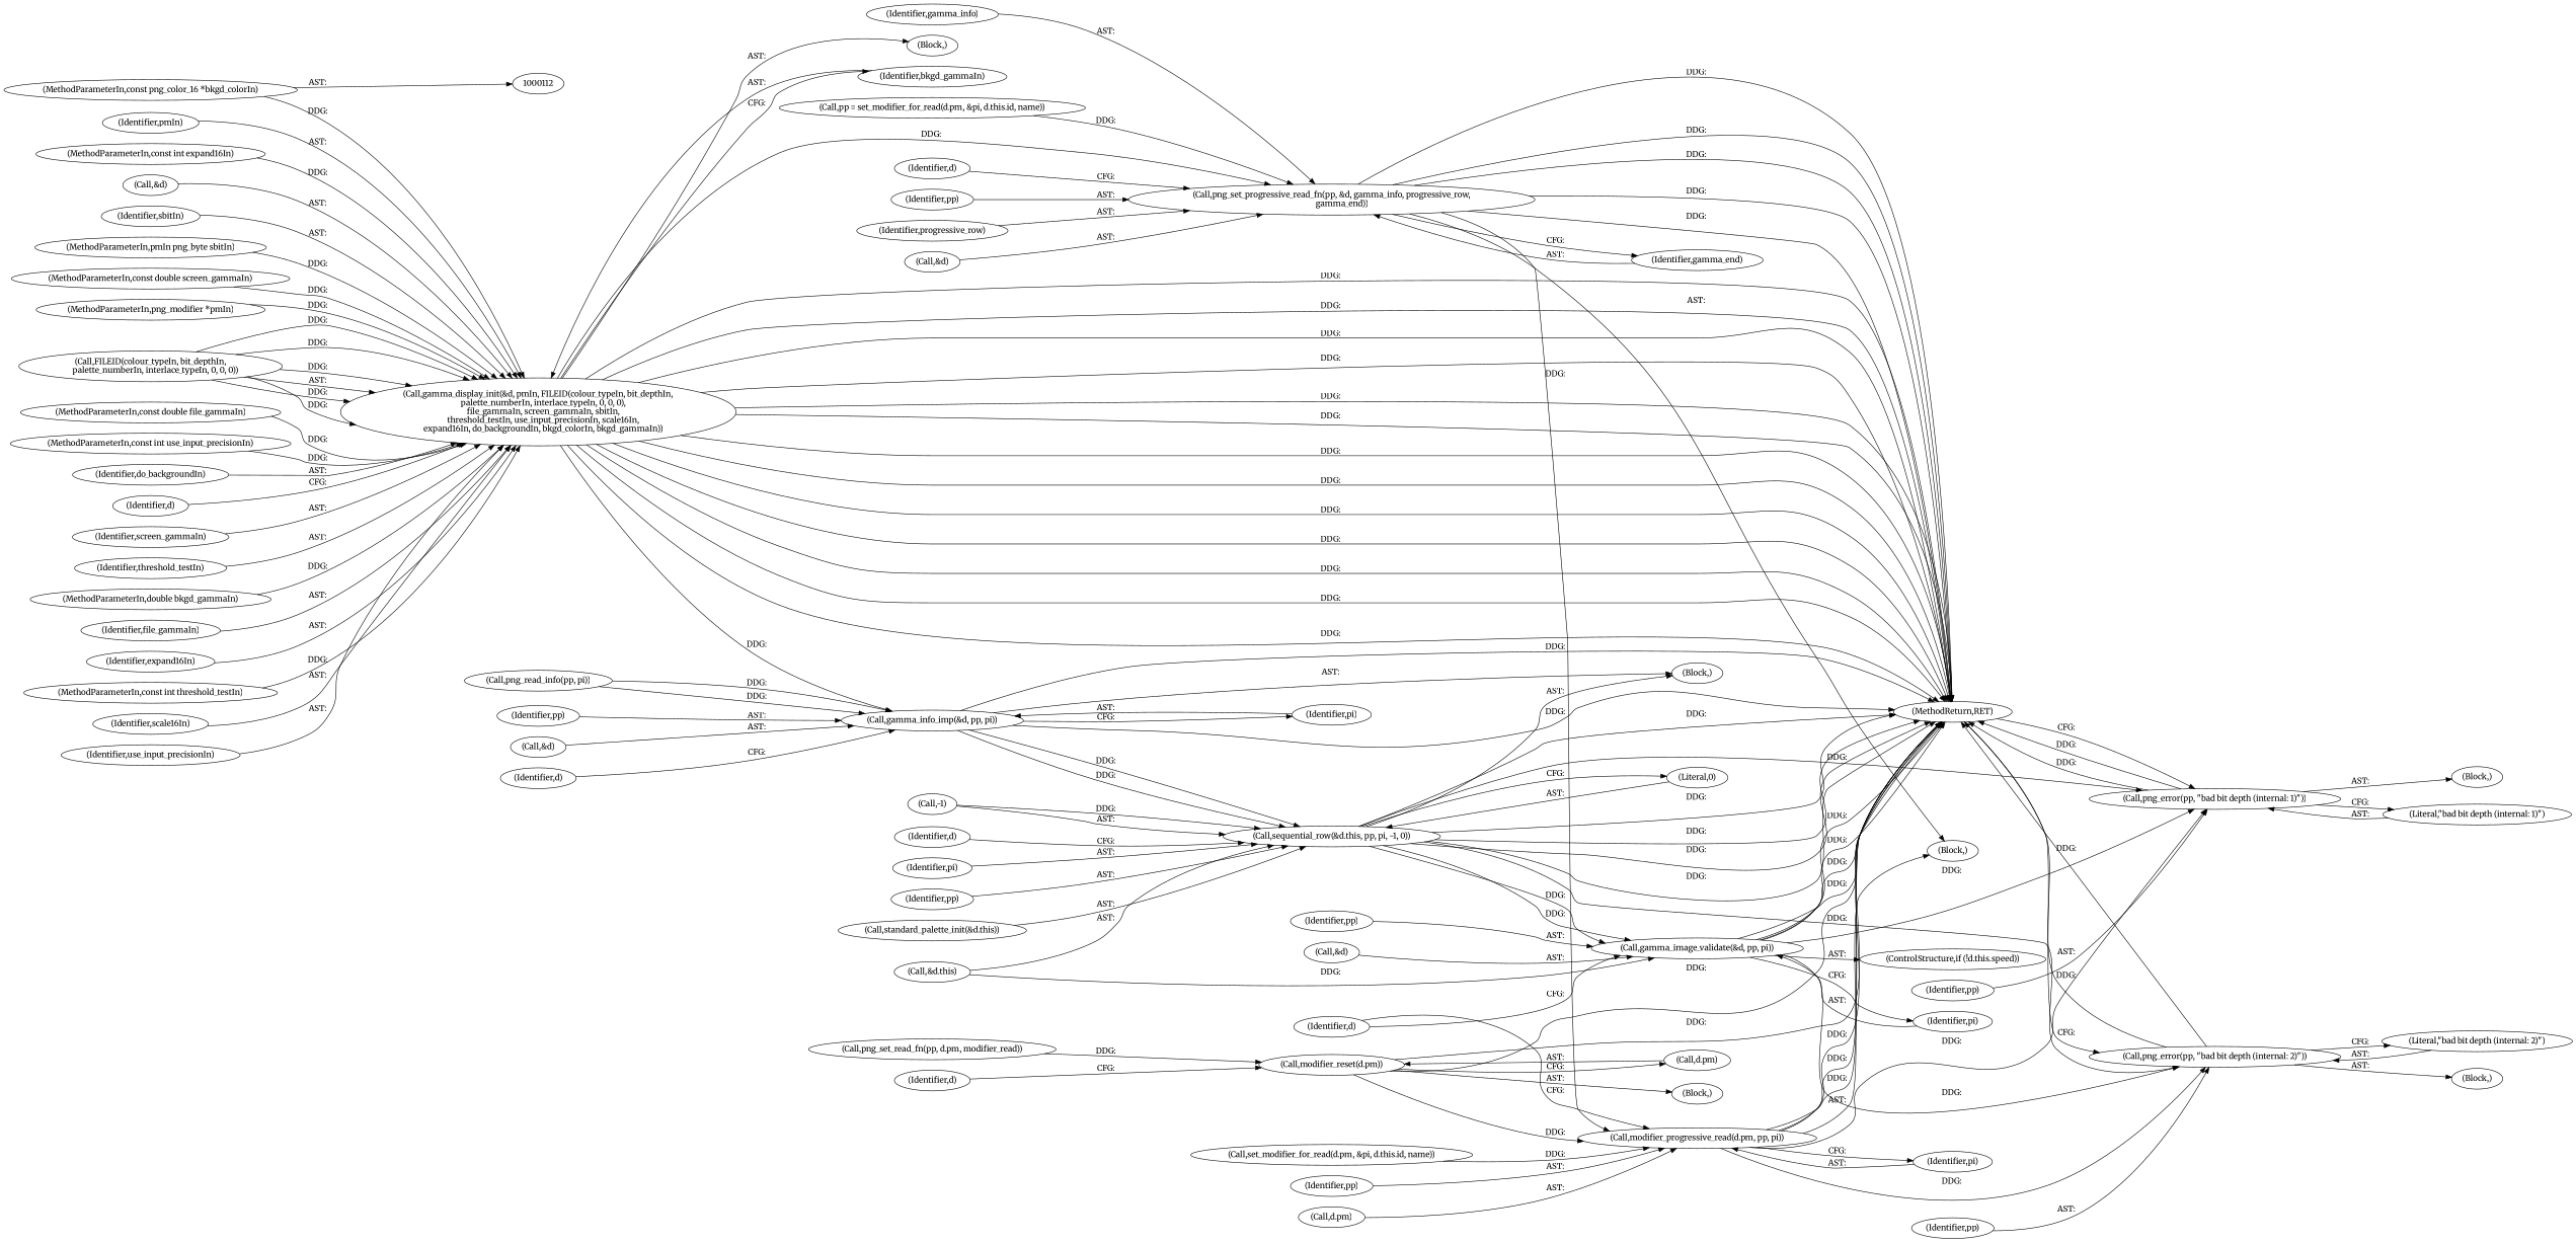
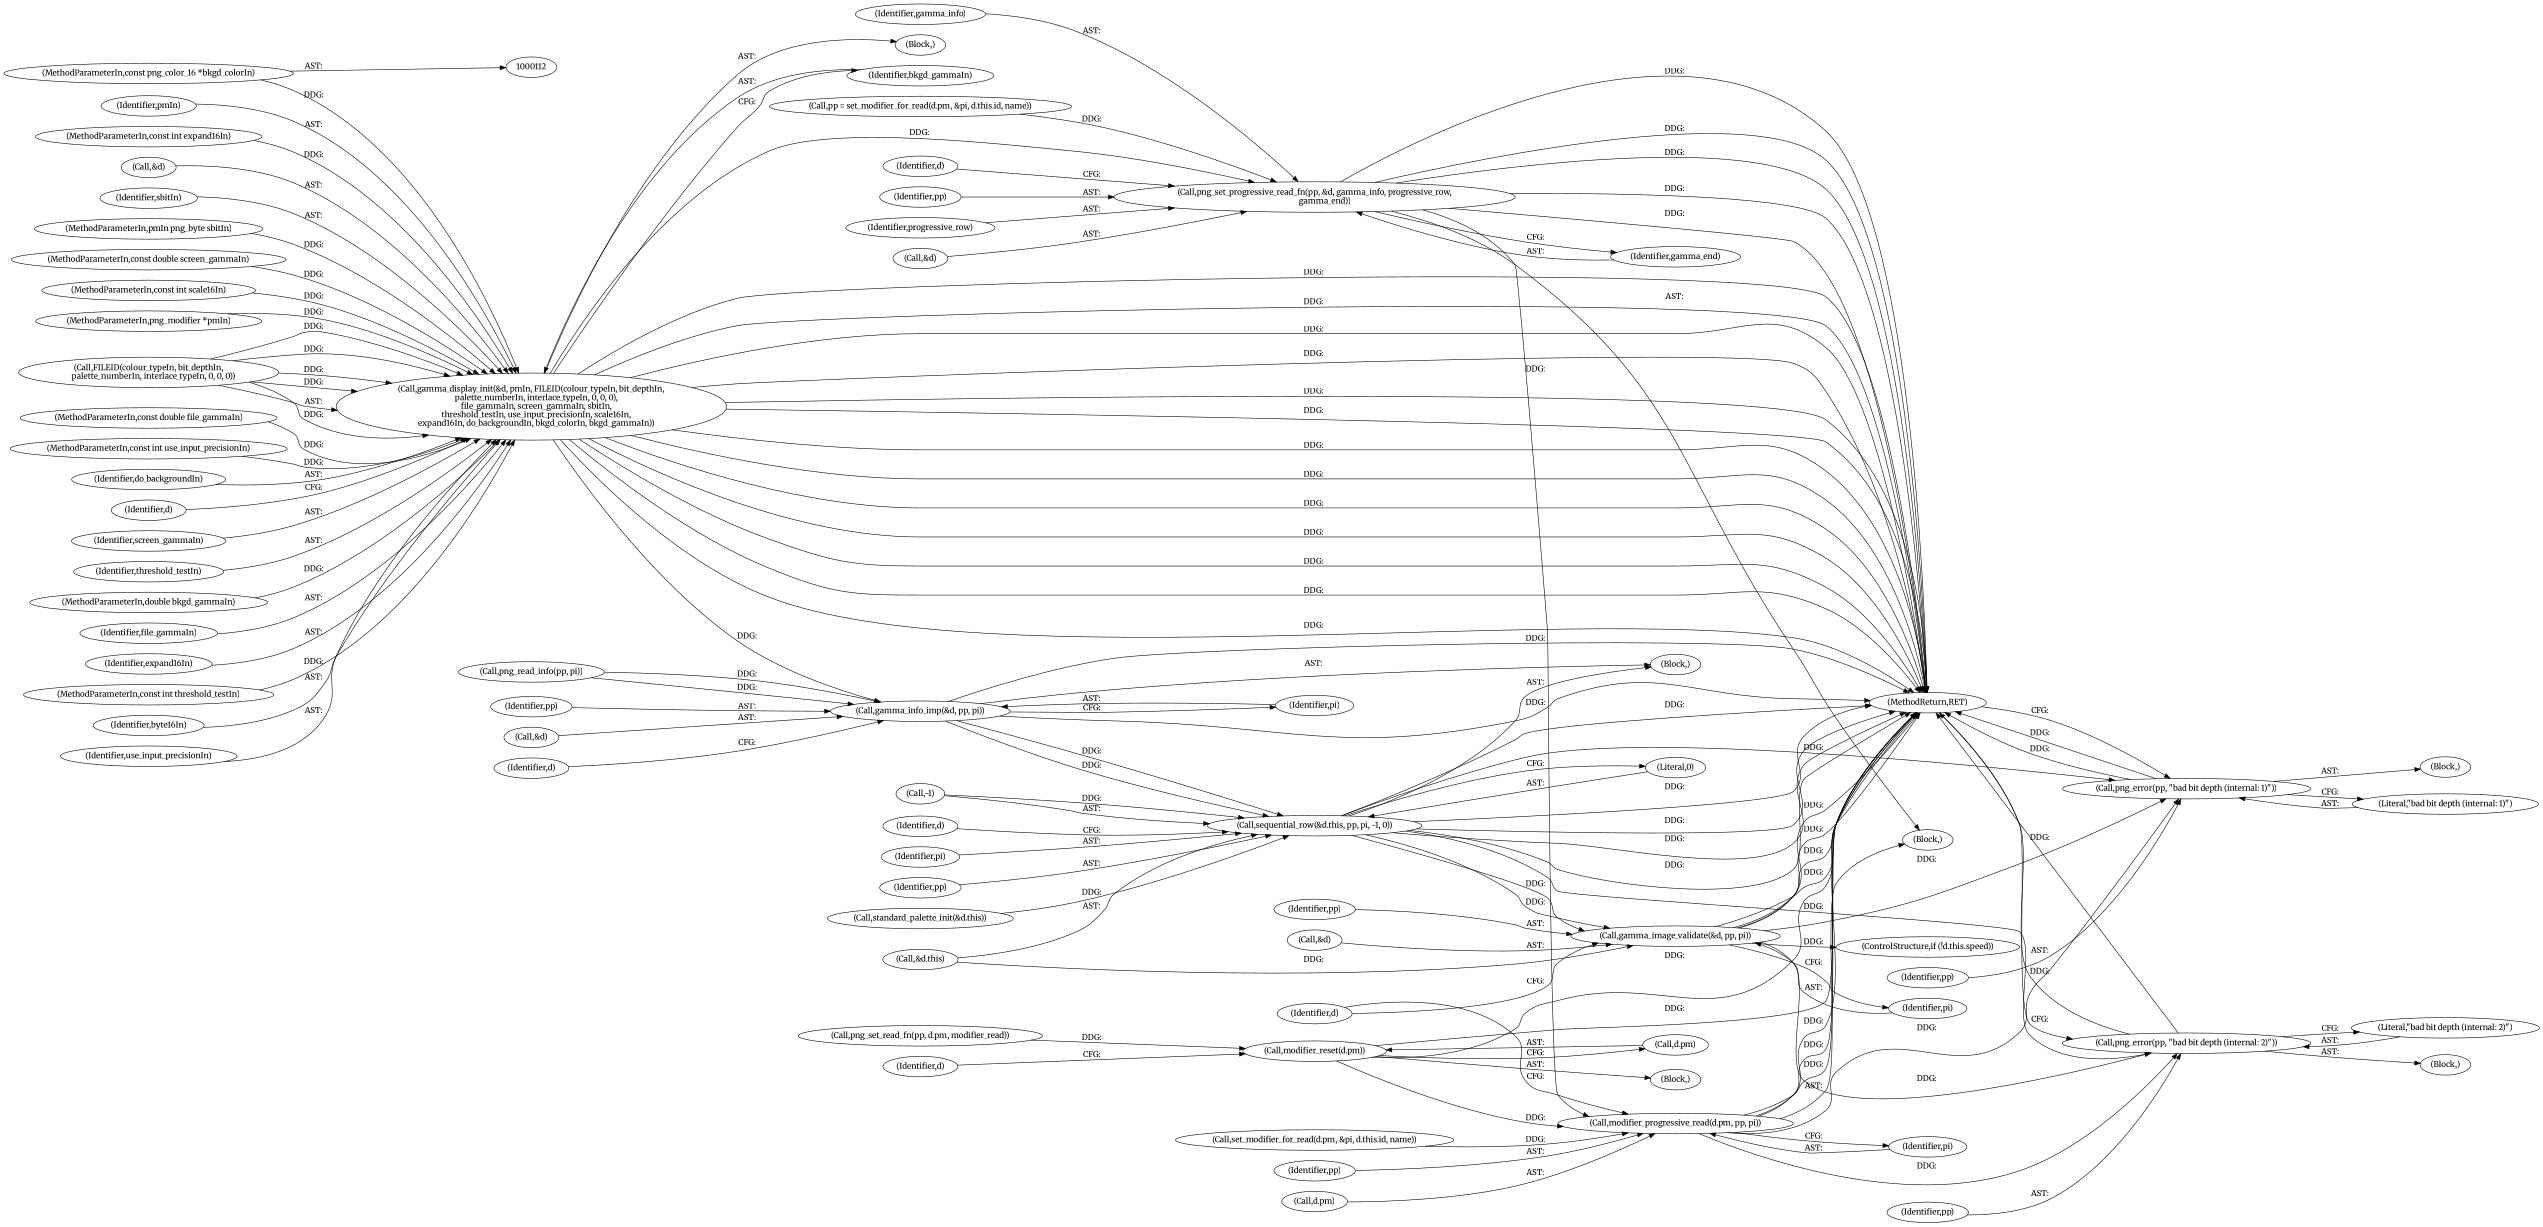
  digraph {
    fontname=Merriweather
    rankdir=LR
    node [fontname=Merriweather]
    edge [fontname=Merriweather]
    n1 [label="(MethodParameterIn,const png_color_16 *bkgd_colorIn)"]
    n2 [label="(Call,gamma_display_init(&d, pmIn, FILEID(colour_typeIn, bit_depthIn,\n      palette_numberIn, interlace_typeIn, 0, 0, 0),\n      file_gammaIn, screen_gammaIn, sbitIn,\n      threshold_testIn, use_input_precisionIn, scale16In,\n      expand16In, do_backgroundIn, bkgd_colorIn, bkgd_gammaIn))"]
    1000112
    n4 [label="(MethodReturn,RET)"]
    n5 [label="(Call,png_set_progressive_read_fn(pp, &d, gamma_info, progressive_row,\n            gamma_end))"]
    n6 [label="(Call,gamma_info_imp(&d, pp, pi))"]
    n7 [label="(Block,)"]
    n8 [label="(Identifier,bkgd_gammaIn)"]
    n9 [label="(Call,png_error(pp, \"bad bit depth (internal: 1)\"))"]
    n10 [label="(Call,png_error(pp, \"bad bit depth (internal: 2)\"))"]
    n11 [label="(Call,modifier_progressive_read(d.pm, pp, pi))"]
    n12 [label="(Block,)"]
    n13 [label="(Identifier,gamma_end)"]
    n14 [label="(Call,sequential_row(&d.this, pp, pi, -1, 0))"]
    n15 [label="(Identifier,pi)"]
    n16 [label="(Block,)"]
    n17 [label="(Identifier,pi)"]
    n18 [label="(Call,modifier_reset(d.pm))"]
    n19 [label="(Call,d.pm)"]
    n20 [label="(Block,)"]
    n21 [label="(Block,)"]
    n22 [label="(Literal,\"bad bit depth (internal: 1)\")"]
    n23 [label="(Literal,\"bad bit depth (internal: 2)\")"]
    n24 [label="(Block,)"]
    n25 [label="(Call,gamma_image_validate(&d, pp, pi))"]
    n26 [label="(Literal,0)"]
    n27 [label="(Identifier,pi)"]
    n28 [label="(ControlStructure,if (!d.this.speed))"]
    n29 [label="(Identifier,pp)"]
    n30 [label="(Call,d.pm)"]
    n31 [label="(Identifier,d)"]
    n32 [label="(Identifier,pp)"]
    n33 [label="(MethodParameterIn,const int expand16In)"]
    n34 [label="(Call,&d)"]
    n35 [label="(Identifier,pp)"]
    n36 [label="(Call,standard_palette_init(&d.this))"]
    n37 [label="(Identifier,sbitIn)"]
    n38 [label="(Call,png_read_info(pp, pi))"]
    n39 [label="(Identifier,pp)"]
    n40 [label="(MethodParameterIn,pmIn png_byte sbitIn)"]
    n41 [label="(Identifier,d)"]
    n42 [label="(MethodParameterIn,const double screen_gammaIn)"]
+   n43 [label="(MethodParameterIn,const int scale16In)"]
    n44 [label="(Identifier,pp)"]
    n45 [label="(MethodParameterIn,png_modifier *pmIn)"]
    n46 [label="(Call,FILEID(colour_typeIn, bit_depthIn,\n      palette_numberIn, interlace_typeIn, 0, 0, 0))"]
    n47 [label="(MethodParameterIn,const double file_gammaIn)"]
    n48 [label="(Identifier,pp)"]
    n49 [label="(Call,-1)"]
    n50 [label="(Identifier,d)"]
    n51 [label="(MethodParameterIn,const int use_input_precisionIn)"]
    n52 [label="(Call,&d)"]
    n53 [label="(Identifier,do_backgroundIn)"]
    n54 [label="(Identifier,d)"]
    n55 [label="(Identifier,screen_gammaIn)"]
    n56 [label="(Identifier,threshold_testIn)"]
    n57 [label="(Identifier,progressive_row)"]
    n58 [label="(MethodParameterIn,double bkgd_gammaIn)"]
    n59 [label="(Identifier,d)"]
    n60 [label="(Call,png_set_read_fn(pp, d.pm, modifier_read))"]
    n61 [label="(Identifier,file_gammaIn)"]
    n62 [label="(Identifier,pp)"]
    n63 [label="(Call,set_modifier_for_read(d.pm, &pi, d.this.id, name))"]
    n64 [label="(Call,&d)"]
    n65 [label="(Call,&d)"]
    n66 [label="(Call,&d.this)"]
    n67 [label="(Identifier,d)"]
    n68 [label="(Identifier,gamma_info)"]
    n69 [label="(Identifier,expand16In)"]
    n70 [label="(MethodParameterIn,const int threshold_testIn)"]
-   n71 [label="(Identifier,scale16In)"]
+   n71 [label="(Identifier,byte16In)"]
    n72 [label="(Call,pp = set_modifier_for_read(d.pm, &pi, d.this.id, name))"]
    n73 [label="(Identifier,use_input_precisionIn)"]
    n74 [label="(Identifier,pmIn)"]
    n75 [label="(Identifier,pi)"]
    n1 -> n2 [label="DDG: "]
    n1 -> 1000112 [label="AST: "]
    n2 -> n4 [label="DDG: "]
    n2 -> n4 [label="DDG: "]
    n2 -> n4 [label="DDG: "]
    n2 -> n4 [label="DDG: "]
    n2 -> n4 [label="DDG: "]
    n2 -> n4 [label="DDG: "]
    n2 -> n4 [label="DDG: "]
    n2 -> n4 [label="DDG: "]
    n2 -> n4 [label="DDG: "]
    n2 -> n4 [label="DDG: "]
    n2 -> n4 [label="DDG: "]
    n2 -> n4 [label="DDG: "]
    n2 -> n4 [label="DDG: "]
    n2 -> n5 [label="DDG: "]
    n2 -> n6 [label="DDG: "]
    n2 -> n7 [label="AST: "]
    n2 -> n8 [label="CFG: "]
    n4 -> n9 [label="CFG: "]
    n4 -> n10 [label="CFG: "]
    n5 -> n4 [label="DDG: "]
    n5 -> n4 [label="DDG: "]
    n5 -> n4 [label="DDG: "]
    n5 -> n4 [label="DDG: "]
    n5 -> n4 [label="DDG: "]
    n5 -> n11 [label="DDG: "]
    n5 -> n12 [label="AST: "]
    n5 -> n13 [label="CFG: "]
    n6 -> n4 [label="DDG: "]
    n6 -> n4 [label="DDG: "]
    n6 -> n14 [label="DDG: "]
    n6 -> n14 [label="DDG: "]
    n6 -> n15 [label="CFG: "]
    n6 -> n16 [label="AST: "]
    n8 -> n2 [label="AST: "]
    n9 -> n4 [label="DDG: "]
    n9 -> n4 [label="DDG: "]
    n9 -> n21 [label="AST: "]
    n9 -> n22 [label="CFG: "]
    n10 -> n4 [label="DDG: "]
    n10 -> n4 [label="DDG: "]
    n10 -> n23 [label="CFG: "]
    n10 -> n24 [label="AST: "]
    n11 -> n4 [label="DDG: "]
    n11 -> n4 [label="DDG: "]
    n11 -> n4 [label="DDG: "]
    n11 -> n9 [label="DDG: "]
    n11 -> n10 [label="DDG: "]
    n11 -> n12 [label="AST: "]
    n11 -> n17 [label="CFG: "]
    n13 -> n5 [label="AST: "]
    n14 -> n4 [label="DDG: "]
    n14 -> n4 [label="DDG: "]
    n14 -> n4 [label="DDG: "]
    n14 -> n4 [label="DDG: "]
    n14 -> n4 [label="DDG: "]
    n14 -> n9 [label="DDG: "]
    n14 -> n10 [label="DDG: "]
    n14 -> n16 [label="AST: "]
    n14 -> n25 [label="DDG: "]
    n14 -> n25 [label="DDG: "]
    n14 -> n26 [label="CFG: "]
    n15 -> n6 [label="AST: "]
    n17 -> n11 [label="AST: "]
    n18 -> n4 [label="DDG: "]
    n18 -> n4 [label="DDG: "]
    n18 -> n11 [label="DDG: "]
    n18 -> n19 [label="CFG: "]
    n18 -> n20 [label="AST: "]
    n19 -> n18 [label="AST: "]
    n22 -> n9 [label="AST: "]
    n23 -> n10 [label="AST: "]
    n25 -> n4 [label="DDG: "]
    n25 -> n4 [label="DDG: "]
    n25 -> n4 [label="DDG: "]
    n25 -> n4 [label="DDG: "]
    n25 -> n9 [label="DDG: "]
    n25 -> n10 [label="DDG: "]
    n25 -> n27 [label="CFG: "]
-   n25 -> n28 [label="AST: "]
+   n25 -> n28 [label="DDG: "]
    n26 -> n14 [label="AST: "]
    n27 -> n25 [label="AST: "]
    n29 -> n11 [label="AST: "]
    n30 -> n11 [label="AST: "]
    n31 -> n18 [label="CFG: "]
    n32 -> n9 [label="AST: "]
    n33 -> n2 [label="DDG: "]
    n34 -> n2 [label="AST: "]
    n35 -> n14 [label="AST: "]
-   n36 -> n14 [label="AST: "]
+   n36 -> n14 [label="DDG: "]
    n37 -> n2 [label="AST: "]
    n38 -> n6 [label="DDG: "]
    n38 -> n6 [label="DDG: "]
    n39 -> n25 [label="AST: "]
    n40 -> n2 [label="DDG: "]
    n41 -> n5 [label="CFG: "]
    n42 -> n2 [label="DDG: "]
+   n43 -> n2 [label="DDG: "]
    n44 -> n6 [label="AST: "]
    n45 -> n2 [label="DDG: "]
    n46 -> n2 [label="AST: "]
    n46 -> n2 [label="DDG: "]
    n46 -> n2 [label="DDG: "]
    n46 -> n2 [label="DDG: "]
    n46 -> n2 [label="DDG: "]
    n46 -> n2 [label="DDG: "]
    n47 -> n2 [label="DDG: "]
    n48 -> n5 [label="AST: "]
    n49 -> n14 [label="AST: "]
    n49 -> n14 [label="DDG: "]
    n50 -> n14 [label="CFG: "]
    n51 -> n2 [label="DDG: "]
    n52 -> n25 [label="AST: "]
    n53 -> n2 [label="AST: "]
    n54 -> n2 [label="CFG: "]
    n55 -> n2 [label="AST: "]
    n56 -> n2 [label="AST: "]
    n57 -> n5 [label="AST: "]
    n58 -> n2 [label="DDG: "]
    n59 -> n11 [label="CFG: "]
    n59 -> n25 [label="CFG: "]
    n60 -> n18 [label="DDG: "]
    n61 -> n2 [label="AST: "]
    n62 -> n10 [label="AST: "]
    n63 -> n11 [label="DDG: "]
    n64 -> n5 [label="AST: "]
    n65 -> n6 [label="AST: "]
    n66 -> n14 [label="AST: "]
    n66 -> n25 [label="DDG: "]
    n67 -> n6 [label="CFG: "]
    n68 -> n5 [label="AST: "]
    n69 -> n2 [label="AST: "]
    n70 -> n2 [label="DDG: "]
    n71 -> n2 [label="AST: "]
    n72 -> n5 [label="DDG: "]
    n73 -> n2 [label="AST: "]
    n74 -> n2 [label="AST: "]
    n75 -> n14 [label="AST: "]
  }
